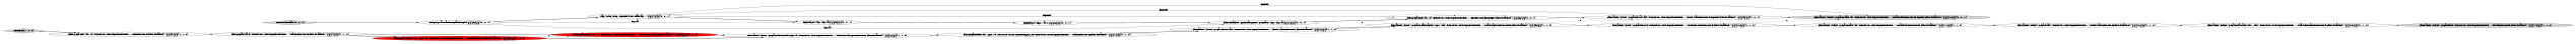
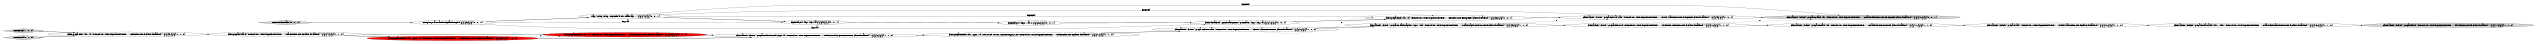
  digraph {
    rankdir=LR
    node [fillcolor=white shape=ellipse style=filled]
    edge [style=bold]
    n1 [fillcolor=lightgray label="testActions['1', '0', '0']" shape=diamond]
    n2 [label="client.prepareGet(\"idx\",\"id\").execute(new AssertingActionListener<>(GetAction.NAME,client.threadPool()))@@@3@@@['1', '1', '0']"]
    n3 [fillcolor=lightgray label="testOverrideHeader['0', '0', '1']" shape=diamond]
    n4 [label="String key1Val = randomAlphaOfLength(5)@@@3@@@['0', '0', '1']"]
    n5 [label="client.admin().indices().prepareStats().execute(new AssertingActionListener<>(IndicesStatsAction.NAME,client.threadPool()))@@@12@@@['1', '1', '0']"]
    n6 [label="client.admin().indices().prepareClearCache(\"idx1\",\"idx2\").execute(new AssertingActionListener<>(ClearIndicesCacheAction.NAME,client.threadPool()))@@@13@@@['1', '1', '0']"]
    n7 [label="client.threadPool().getThreadContext().putHeader(\"key1\",key1Val)@@@7@@@['0', '0', '1']"]
    n8 [label="client.prepareGet(\"idx\",\"id\").execute(new AssertingActionListener<>(GetAction.NAME,expected,client.threadPool()))@@@8@@@['0', '0', '1']"]
    n9 [fillcolor=lightgray label="client.admin().indices().prepareCreate(\"idx\").execute(new AssertingActionListener<>(CreateIndexAction.NAME,expected,client.threadPool()))@@@10@@@['0', '0', '1']"]
    n10 [label="Map<String,String> expected = new HashMap<>()@@@4@@@['0', '0', '1']"]
    n11 [label="client.admin().cluster().prepareClusterStats().execute(new AssertingActionListener<>(ClusterStatsAction.NAME,expected,client.threadPool()))@@@9@@@['0', '0', '1']"]
    n12 [label="expected.put(\"key1\",key1Val)@@@5@@@['0', '0', '1']"]
    n13 [label="client.admin().cluster().prepareCreateSnapshot(\"repo\",\"bck\").execute(new AssertingActionListener<>(CreateSnapshotAction.NAME,client.threadPool()))@@@9@@@['1', '1', '0']"]
    n14 [label="client.admin().cluster().prepareReroute().execute(new AssertingActionListener<>(ClusterRerouteAction.NAME,client.threadPool()))@@@10@@@['1', '1', '0']"]
    n15 [label="client.admin().cluster().prepareClusterStats().execute(new AssertingActionListener<>(ClusterStatsAction.NAME,client.threadPool()))@@@8@@@['1', '1', '0']"]
    n16 [fillcolor=lightgray label="client.admin().indices().prepareFlush().execute(new AssertingActionListener<>(FlushAction.NAME,client.threadPool()))@@@14@@@['1', '1', '0']"]
    n17 [label="client.admin().cluster().prepareDeleteStoredScript(\"id\").execute(new AssertingActionListener<>(DeleteStoredScriptAction.NAME,client.threadPool()))@@@6@@@['1', '1', '0']"]
    n18 [label="client.prepareIndex(\"idx\",\"type\",\"id\").setSource(\"source\",XContentType.JSON).execute(new AssertingActionListener<>(IndexAction.NAME,client.threadPool()))@@@7@@@['1', '1', '0']"]
    n19 [fillcolor=red label="client.prepareDelete(\"idx\",\"id\").execute(new AssertingActionListener<>(DeleteAction.NAME,client.threadPool()))@@@5@@@['0', '1', '0']"]
    n20 [label="client.prepareSearch().execute(new AssertingActionListener<>(SearchAction.NAME,client.threadPool()))@@@4@@@['1', '1', '0']"]
    n21 [label="client.admin().indices().prepareCreate(\"idx\").execute(new AssertingActionListener<>(CreateIndexAction.NAME,client.threadPool()))@@@11@@@['1', '1', '0']"]
    n22 [fillcolor=red label="client.prepareDelete(\"idx\",\"type\",\"id\").execute(new AssertingActionListener<>(DeleteAction.NAME,client.threadPool()))@@@5@@@['1', '0', '0']"]
+   n23 [fillcolor=lightgray label="testActions['0', '1', '0']" shape=diamond]
    n24 [label="expected.put(\"key2\",\"val 2\")@@@6@@@['0', '0', '1']"]
    n1 -> n2
    n2 -> n20
    n3 -> n4
    n4 -> n7 [label=key1Val style=solid]
    n4 -> n10
    n4 -> n12 [label=key1Val style=solid]
    n5 -> n6
    n6 -> n16
    n7 -> n8
    n8 -> n11
    n10 -> n8 [label=expected style=solid]
    n10 -> n9 [label=expected style=solid]
    n10 -> n11 [label=expected style=solid]
    n10 -> n12
    n11 -> n9
    n12 -> n24
    n13 -> n11 [label=0 style=dashed]
    n13 -> n14
    n14 -> n9 [label=0 style=dashed]
    n14 -> n21
    n15 -> n8 [label=0 style=dashed]
    n15 -> n13
    n17 -> n18
    n18 -> n15
    n19 -> n17
    n20 -> n19
    n20 -> n22
    n21 -> n5
    n22 -> n17
    n22 -> n19 [label=0 style=dashed]
+   n23 -> n2
    n24 -> n7
  }
